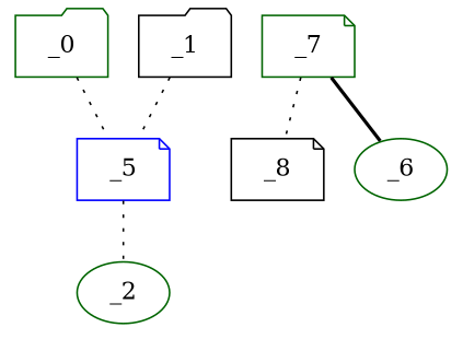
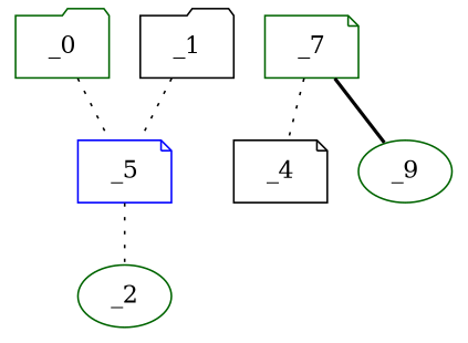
  graph {
    node [color=darkgreen shape=note]
    edge [style=dotted]
    _0 [shape=folder x=0.651602 y=0.365709]
    _5 [color=blue x=2.31988 y=1.71894]
    _1 [color=black shape=folder x=1.51 y=2.5]
    _2 [shape=ellipse x=1.90946 y=0.727188]
    n5 [label=_7 x=0.88 y=1.49]
-   _4 [color=black x=2.372 y=1.06994 label=_8]
-   _6 [shape=ellipse x=2.40077 y=1.06936]
+   _4 [color=black x=2.372 y=1.06994]
+   _6 [shape=ellipse x=2.40077 y=1.06936 label=_9]
    _0 -- _5
    _5 -- _2
    _1 -- _5
    n5 -- _4
    n5 -- _6 [style=bold]
  }
